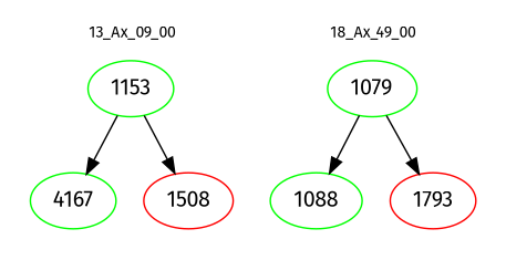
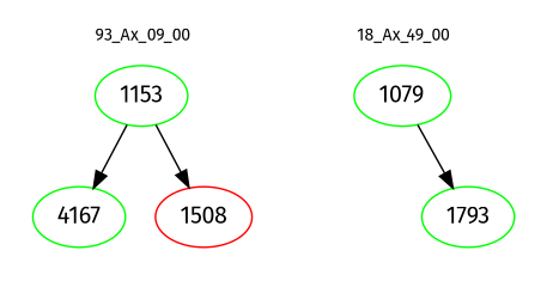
  digraph {
    fontname="Fira Sans"
    node [color=green fontname="Fira Sans"]
    edge [color=black fontname="Fira Sans"]
    n1 [label=1153]
    n2 [label=4167]
    n3 [color=red label=1508]
    n4 [label=1079]
-   n5 [label=1088]
-   n6 [color=red label=1793]
+   n6 [label=1793]
    subgraph cluster_1 {
      color=white
      fontsize=10
-     label="13_Ax_09_00"
+     label="93_Ax_09_00"
      n1
      n2
      n3
    }
    subgraph cluster_2 {
      color=white
      fontsize=10
      label="18_Ax_49_00"
      n4
-     n5
      n6
    }
    n1 -> n2
    n1 -> n3
-   n4 -> n5
    n4 -> n6
  }
